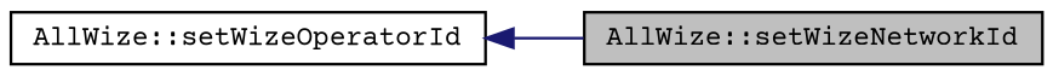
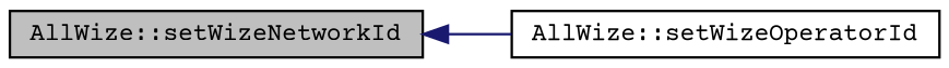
  digraph {
    rankdir=LR
    fontname="Courier Prime"
    node [color=black fontname="Courier Prime" fontsize=10 shape=record style=filled]
    n1 [fillcolor=grey75 fontcolor=black height=0.2 label="AllWize::setWizeNetworkId" width=0.4]
    n2 [fillcolor=white height=0.2 label="AllWize::setWizeOperatorId" width=0.4]
-   n2 -> n1 [color=midnightblue dir=back fontname="Courier Prime" fontsize=10 labelfontname=Helvetica labelfontsize=10 style=solid]
+   n1 -> n2 [color=midnightblue dir=back fontname="Courier Prime" fontsize=10 labelfontname=Helvetica labelfontsize=10 style=solid]
  }
